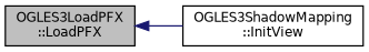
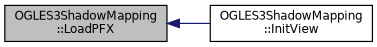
  digraph {
    rankdir=LR
    node [color=black fontname=Helvetica fontsize=10 shape=record style=filled]
-   n1 [fillcolor=grey75 fontcolor=black height=0.2 label="OGLES3LoadPFX\l::LoadPFX" width=0.4]
+   n1 [fillcolor=grey75 fontcolor=black height=0.2 label="OGLES3ShadowMapping\l::LoadPFX" width=0.4]
    n2 [fillcolor=white height=0.2 label="OGLES3ShadowMapping\l::InitView" width=0.4]
    n1 -> n2 [color=midnightblue dir=back fontname=Helvetica fontsize=10 labelfontname=Helvetica labelfontsize=10 style=solid]
  }
